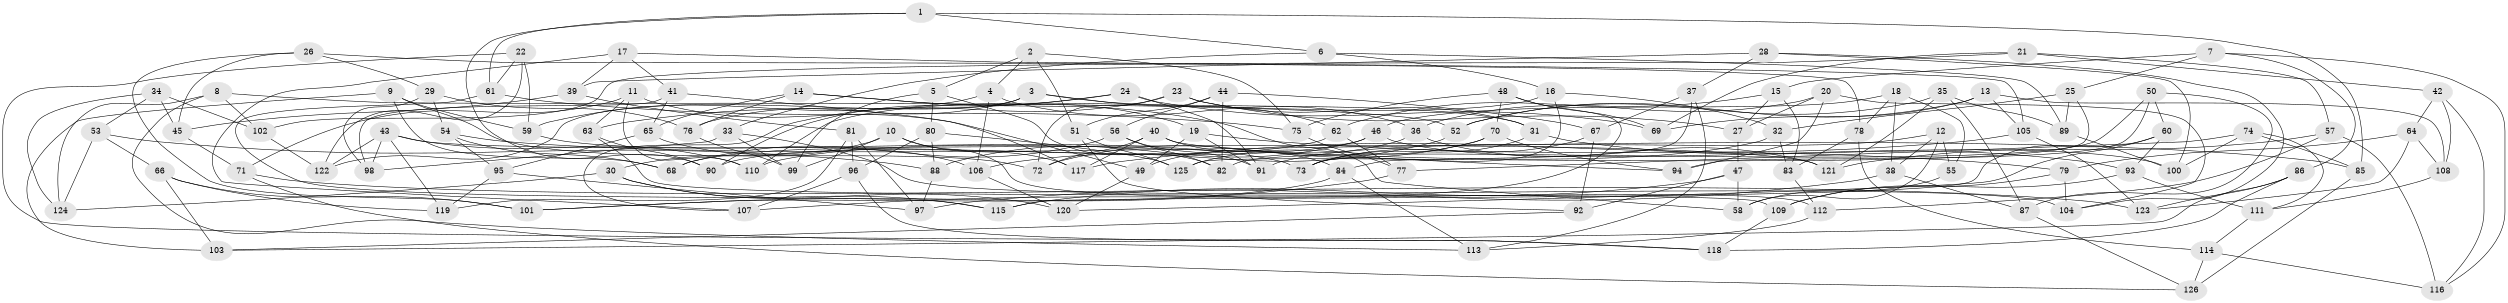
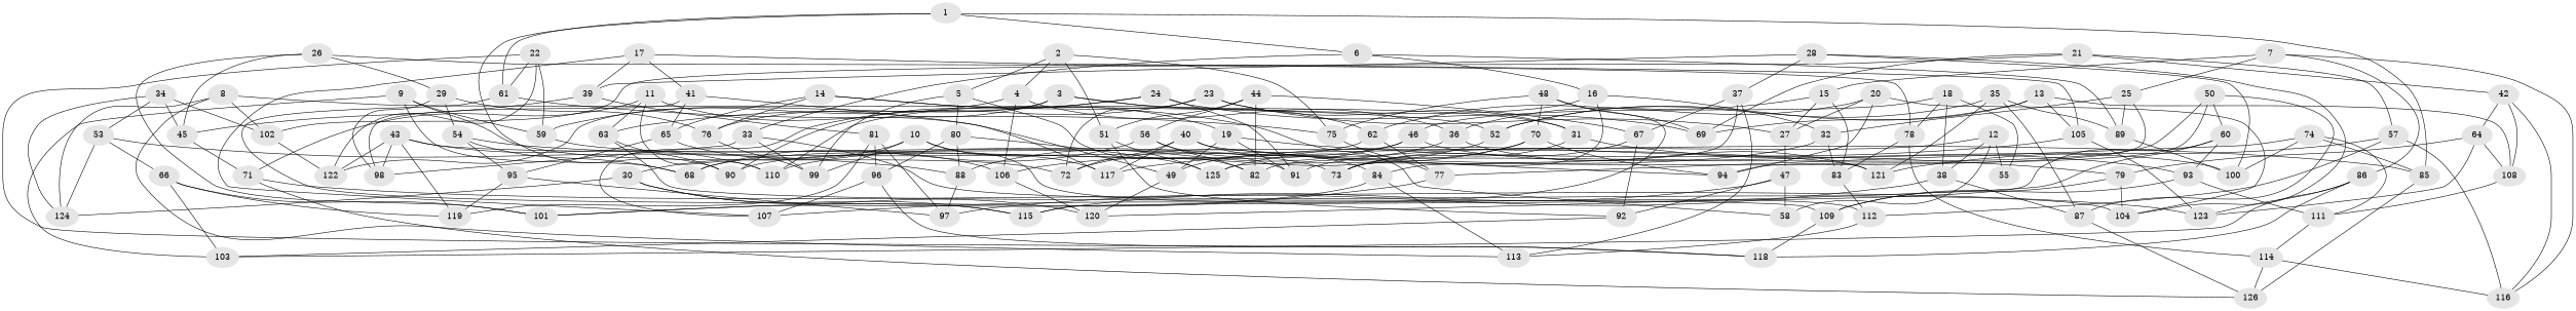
  graph {
    node [color=gray90 style=filled]
    1
    6
    61
    85
    90
    16
    33
    89
    75
    115
    126
    2
    4
    5
    51
    36
    59
    106
    80
    82
    99
    125
    92
    77
    3
    31
    62
    76
    122
    73
    93
    49
    121
    120
    88
    96
    110
    32
    104
    98
    100
    7
    15
    25
    86
    116
    27
    83
    103
    118
    123
    8
    52
    102
    113
    124
    9
    68
    72
    10
    30
    112
    117
    11
    63
    71
    109
    12
    38
    55
    58
    91
    87
    97
    13
    69
    105
    108
    111
    14
    19
    65
    79
    95
    47
    17
    39
    41
    107
    45
    81
    18
    46
    78
    114
    20
    94
    21
    42
    57
    64
    22
    23
    24
    26
    29
    101
    54
    28
    37
    67
    84
    34
    53
    66
    35
    119
    40
    43
    44
    56
    48
    70
    50
    60
    74
    1 -- 6
    1 -- 61
    1 -- 85
    1 -- 90
    6 -- 16
    6 -- 33
    6 -- 89
    61 -- 75
    61 -- 115
    85 -- 126
    16 -- 73
    16 -- 110
    16 -- 32
    33 -- 99
    33 -- 104
    33 -- 98
    89 -- 100
    75 -- 77
    2 -- 75
    2 -- 4
    2 -- 5
    2 -- 51
    4 -- 36
    4 -- 59
    4 -- 106
    5 -- 80
    5 -- 82
    5 -- 99
    51 -- 125
    51 -- 92
    36 -- 49
    36 -- 121
    59 -- 73
    106 -- 120
    80 -- 125
    80 -- 88
    80 -- 96
    92 -- 103
    77 -- 101
    3 -- 31
    3 -- 62
    3 -- 76
    3 -- 122
    31 -- 73
    31 -- 93
    62 -- 90
    62 -- 77
    76 -- 99
    93 -- 109
    93 -- 111
    49 -- 120
    88 -- 97
    96 -- 118
    96 -- 107
    32 -- 110
    32 -- 83
    7 -- 15
    7 -- 25
    7 -- 86
    7 -- 116
    15 -- 62
    15 -- 27
    15 -- 83
    25 -- 89
    25 -- 125
    25 -- 32
    86 -- 103
    86 -- 118
    86 -- 123
    27 -- 47
    83 -- 112
    8 -- 52
    8 -- 102
    8 -- 113
    8 -- 124
    52 -- 106
    102 -- 122
    9 -- 59
    9 -- 103
    9 -- 68
    9 -- 72
    10 -- 99
    10 -- 30
    10 -- 112
    10 -- 117
    30 -- 115
    30 -- 120
    30 -- 124
    112 -- 113
    11 -- 49
    11 -- 110
    11 -- 63
    11 -- 71
    63 -- 90
    63 -- 109
    71 -- 126
    71 -- 123
    109 -- 118
    12 -- 38
    12 -- 55
    12 -- 58
    12 -- 91
    38 -- 87
    38 -- 97
-   55 -- 58
    87 -- 126
    13 -- 52
    13 -- 69
    13 -- 105
    13 -- 108
    105 -- 123
    105 -- 117
    108 -- 111
    111 -- 114
    14 -- 76
    14 -- 58
    14 -- 19
    14 -- 65
    19 -- 49
    19 -- 91
    19 -- 79
    65 -- 106
    65 -- 95
    79 -- 104
    79 -- 109
    95 -- 97
    95 -- 119
    47 -- 115
    47 -- 92
    47 -- 58
    17 -- 105
    17 -- 39
    17 -- 41
    17 -- 107
    39 -- 45
    39 -- 81
    41 -- 98
    41 -- 117
    41 -- 65
    45 -- 71
    81 -- 96
    81 -- 97
    81 -- 119
    18 -- 38
    18 -- 55
    18 -- 46
    18 -- 78
    46 -- 88
    46 -- 100
    46 -- 68
    78 -- 83
    78 -- 114
    114 -- 126
    114 -- 116
    20 -- 36
    20 -- 104
    20 -- 27
    20 -- 94
    21 -- 102
    21 -- 69
    21 -- 42
    21 -- 57
    42 -- 116
    42 -- 108
    42 -- 64
    57 -- 121
    57 -- 116
    57 -- 112
    64 -- 123
    64 -- 108
    64 -- 79
    22 -- 61
    22 -- 59
    22 -- 122
    22 -- 118
    23 -- 31
    23 -- 27
    23 -- 72
    23 -- 107
    24 -- 90
    24 -- 63
    24 -- 91
    24 -- 69
    26 -- 45
    26 -- 78
    26 -- 29
    26 -- 101
    29 -- 76
    29 -- 98
    29 -- 54
    54 -- 85
    54 -- 68
    54 -- 95
    28 -- 104
    28 -- 100
    28 -- 39
    28 -- 37
    37 -- 113
    37 -- 67
    37 -- 84
    67 -- 92
    67 -- 73
    84 -- 113
    84 -- 101
    34 -- 102
    34 -- 124
    34 -- 45
    34 -- 53
    53 -- 88
    53 -- 124
    53 -- 66
    66 -- 103
    66 -- 101
    66 -- 119
    35 -- 89
    35 -- 121
    35 -- 52
    35 -- 87
    40 -- 72
    40 -- 117
    40 -- 94
    40 -- 84
    43 -- 122
    43 -- 121
    43 -- 110
    43 -- 98
    43 -- 119
    44 -- 51
    44 -- 82
    44 -- 67
    44 -- 56
    56 -- 82
    56 -- 68
    56 -- 91
    48 -- 75
    48 -- 69
    48 -- 107
    48 -- 70
    70 -- 125
    70 -- 72
    70 -- 94
    50 -- 82
    50 -- 87
    50 -- 94
    50 -- 60
    60 -- 115
    60 -- 93
    60 -- 120
    74 -- 85
    74 -- 77
    74 -- 100
    74 -- 111
  }
